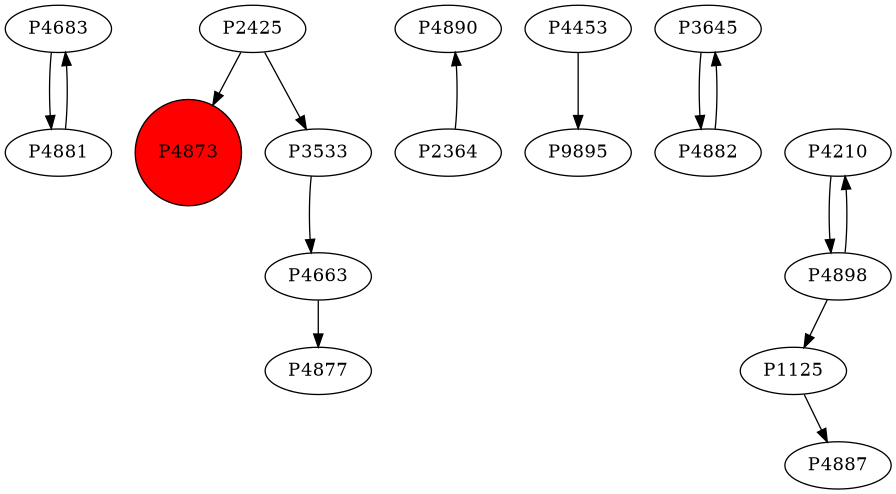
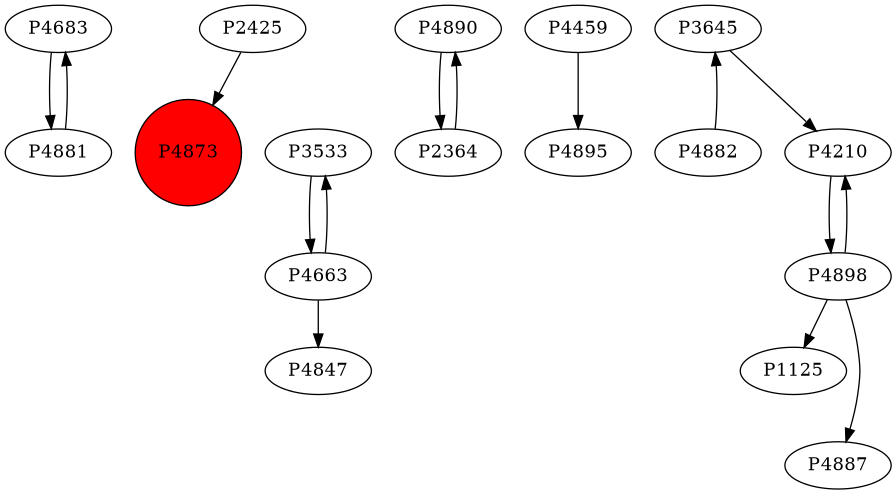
  digraph {
    P4683
    P4881
    P4873 [fillcolor=red shape=circle style=filled]
    P2425
    P4663
    P3533
-   P4877
+   P4877 [label=P4847]
    P4890
    P2364
-   P4459 [label=P4453]
-   P4895 [label=P9895]
+   P4459
+   P4895
    P3645
    P4882
    P1125
    P4887
    P4210
    P4898
    P4683 -> P4881
    P4881 -> P4683
    P2425 -> P4873
-   P2425 -> P3533
+   P4663 -> P3533
    P4663 -> P4877
    P3533 -> P4663
+   P4890 -> P2364
    P2364 -> P4890
    P4459 -> P4895
-   P3645 -> P4882
+   P3645 -> P4210
    P4882 -> P3645
-   P1125 -> P4887
+   P4898 -> P4887
    P4210 -> P4898
    P4898 -> P1125
    P4898 -> P4210
  }
